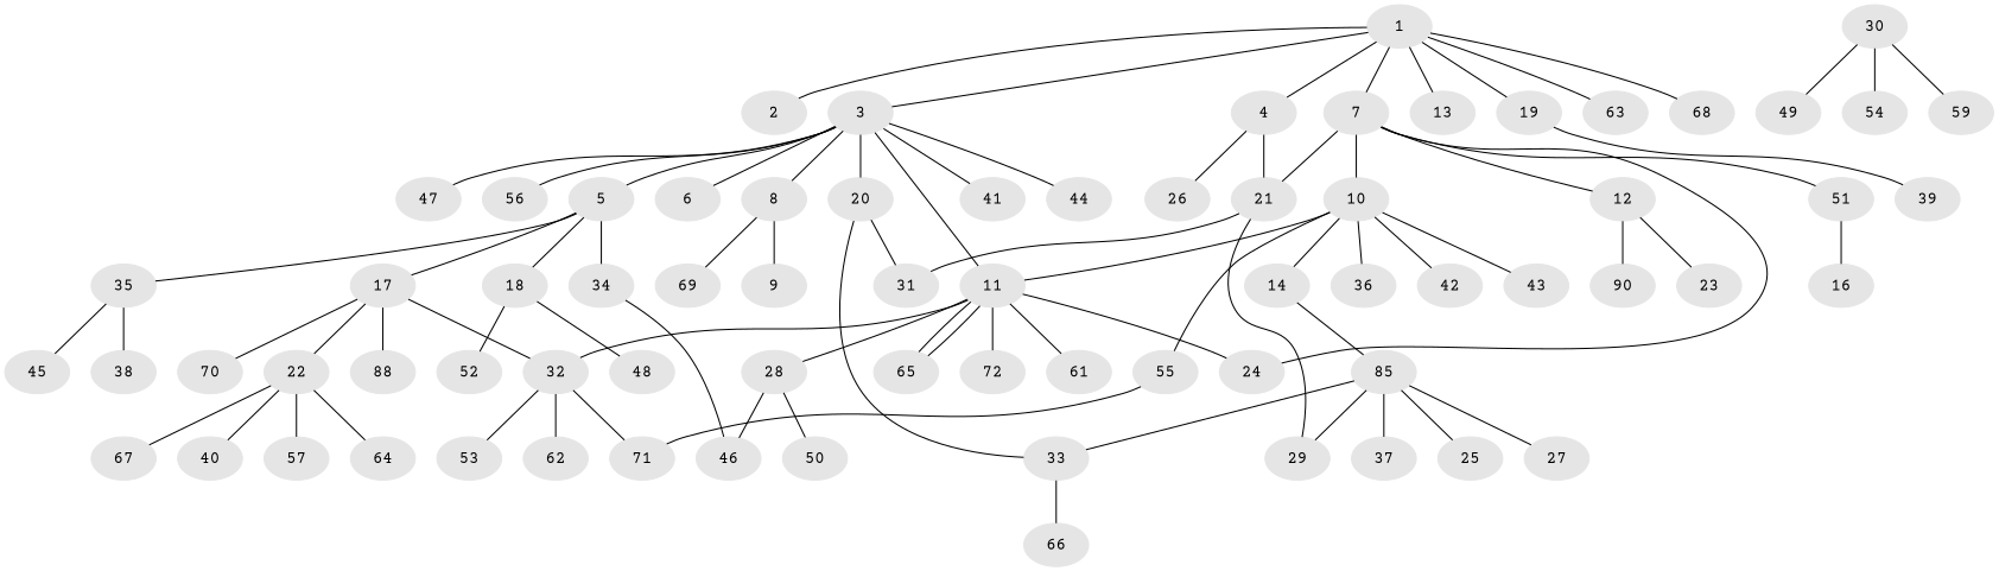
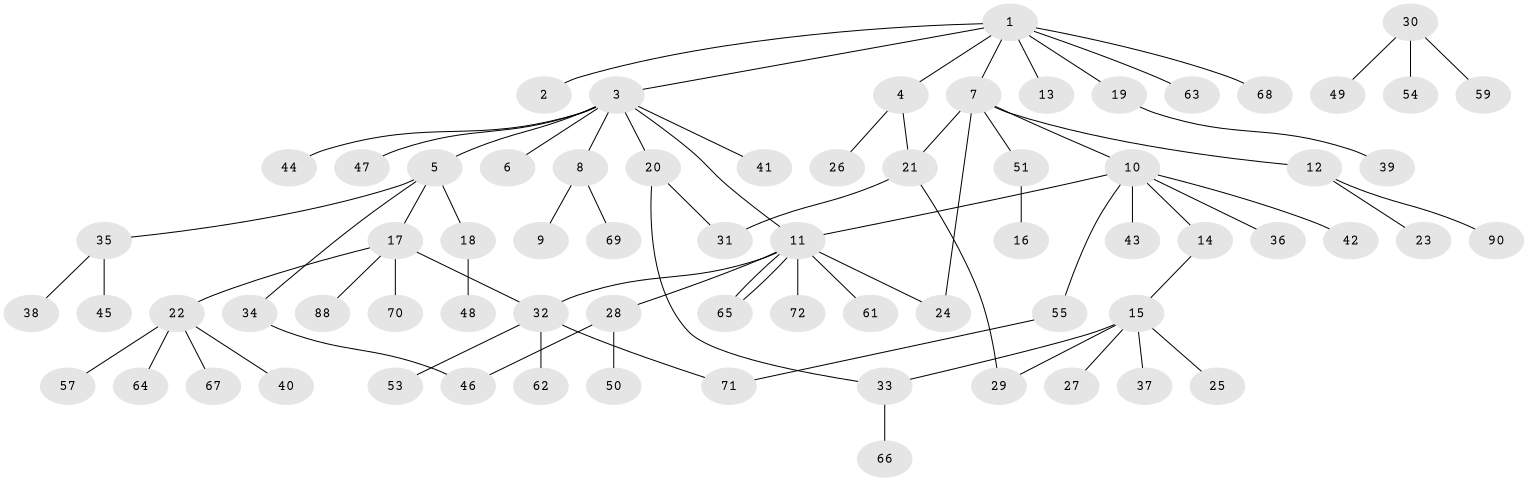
  graph {
    fontname="Courier Prime"
    node [color=gray90 fontname="Courier Prime" style=filled]
    edge [fontname="Courier Prime"]
    1
    2
    3
    4
    7
    13
    19
    63
    68
    5
    6
    8
    11
    20
    41
    44
    47
-   56
    21
    26
    10
    12
    24
    51
    39
    17
    18
    34
    35
    9
    69
    28
    32
    61
    65
    72
    33
    31
    29
    22
    n41 [label=88]
    70
    48
-   52
    46
    38
    45
    14
    36
    42
    43
    55
    23
    n54 [label=90]
    30
    49
    54
    59
    16
-   15 [label=85]
+   15
    71
    50
    53
    62
    25
    27
    37
    66
    40
    57
    64
    67
    1 -- 2
    1 -- 3
    1 -- 4
    1 -- 7
    1 -- 13
    1 -- 19
    1 -- 63
    1 -- 68
    3 -- 5
    3 -- 6
    3 -- 8
    3 -- 11
    3 -- 20
    3 -- 41
    3 -- 44
    3 -- 47
-   3 -- 56
    4 -- 21
    4 -- 26
    7 -- 21
    7 -- 10
    7 -- 12
    7 -- 24
    7 -- 51
    19 -- 39
    5 -- 17
    5 -- 18
    5 -- 34
    5 -- 35
    8 -- 9
    8 -- 69
    11 -- 24
    11 -- 28
    11 -- 32
    11 -- 61
    11 -- 65
    11 -- 65
    11 -- 72
    20 -- 33
    20 -- 31
    21 -- 31
    21 -- 29
    10 -- 11
    10 -- 14
    10 -- 36
    10 -- 42
    10 -- 43
    10 -- 55
    12 -- 23
    12 -- n54
    51 -- 16
    17 -- 32
    17 -- 22
    17 -- n41
    17 -- 70
    18 -- 48
-   18 -- 52
    34 -- 46
    35 -- 38
    35 -- 45
    28 -- 46
    28 -- 50
    32 -- 71
    32 -- 53
    32 -- 62
    33 -- 66
    22 -- 40
    22 -- 57
    22 -- 64
    22 -- 67
    14 -- 15
    55 -- 71
    30 -- 49
    30 -- 54
    30 -- 59
    15 -- 33
    15 -- 29
    15 -- 25
    15 -- 27
    15 -- 37
  }
